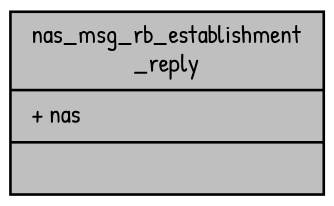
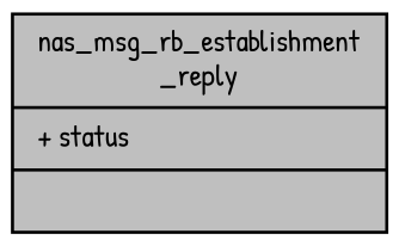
  digraph {
    fontname="Patrick Hand"
-   n1 [color=black fillcolor=grey75 fontcolor=black fontname="Patrick Hand" fontsize=10 height=0.2 label="{nas_msg_rb_establishment\l_reply\n|+ nas\l|}" shape=record style=filled width=0.4]
+   n1 [color=black fillcolor=grey75 fontcolor=black fontname="Patrick Hand" fontsize=10 height=0.2 label="{nas_msg_rb_establishment\l_reply\n|+ status\l|}" shape=record style=filled width=0.4]
  }
